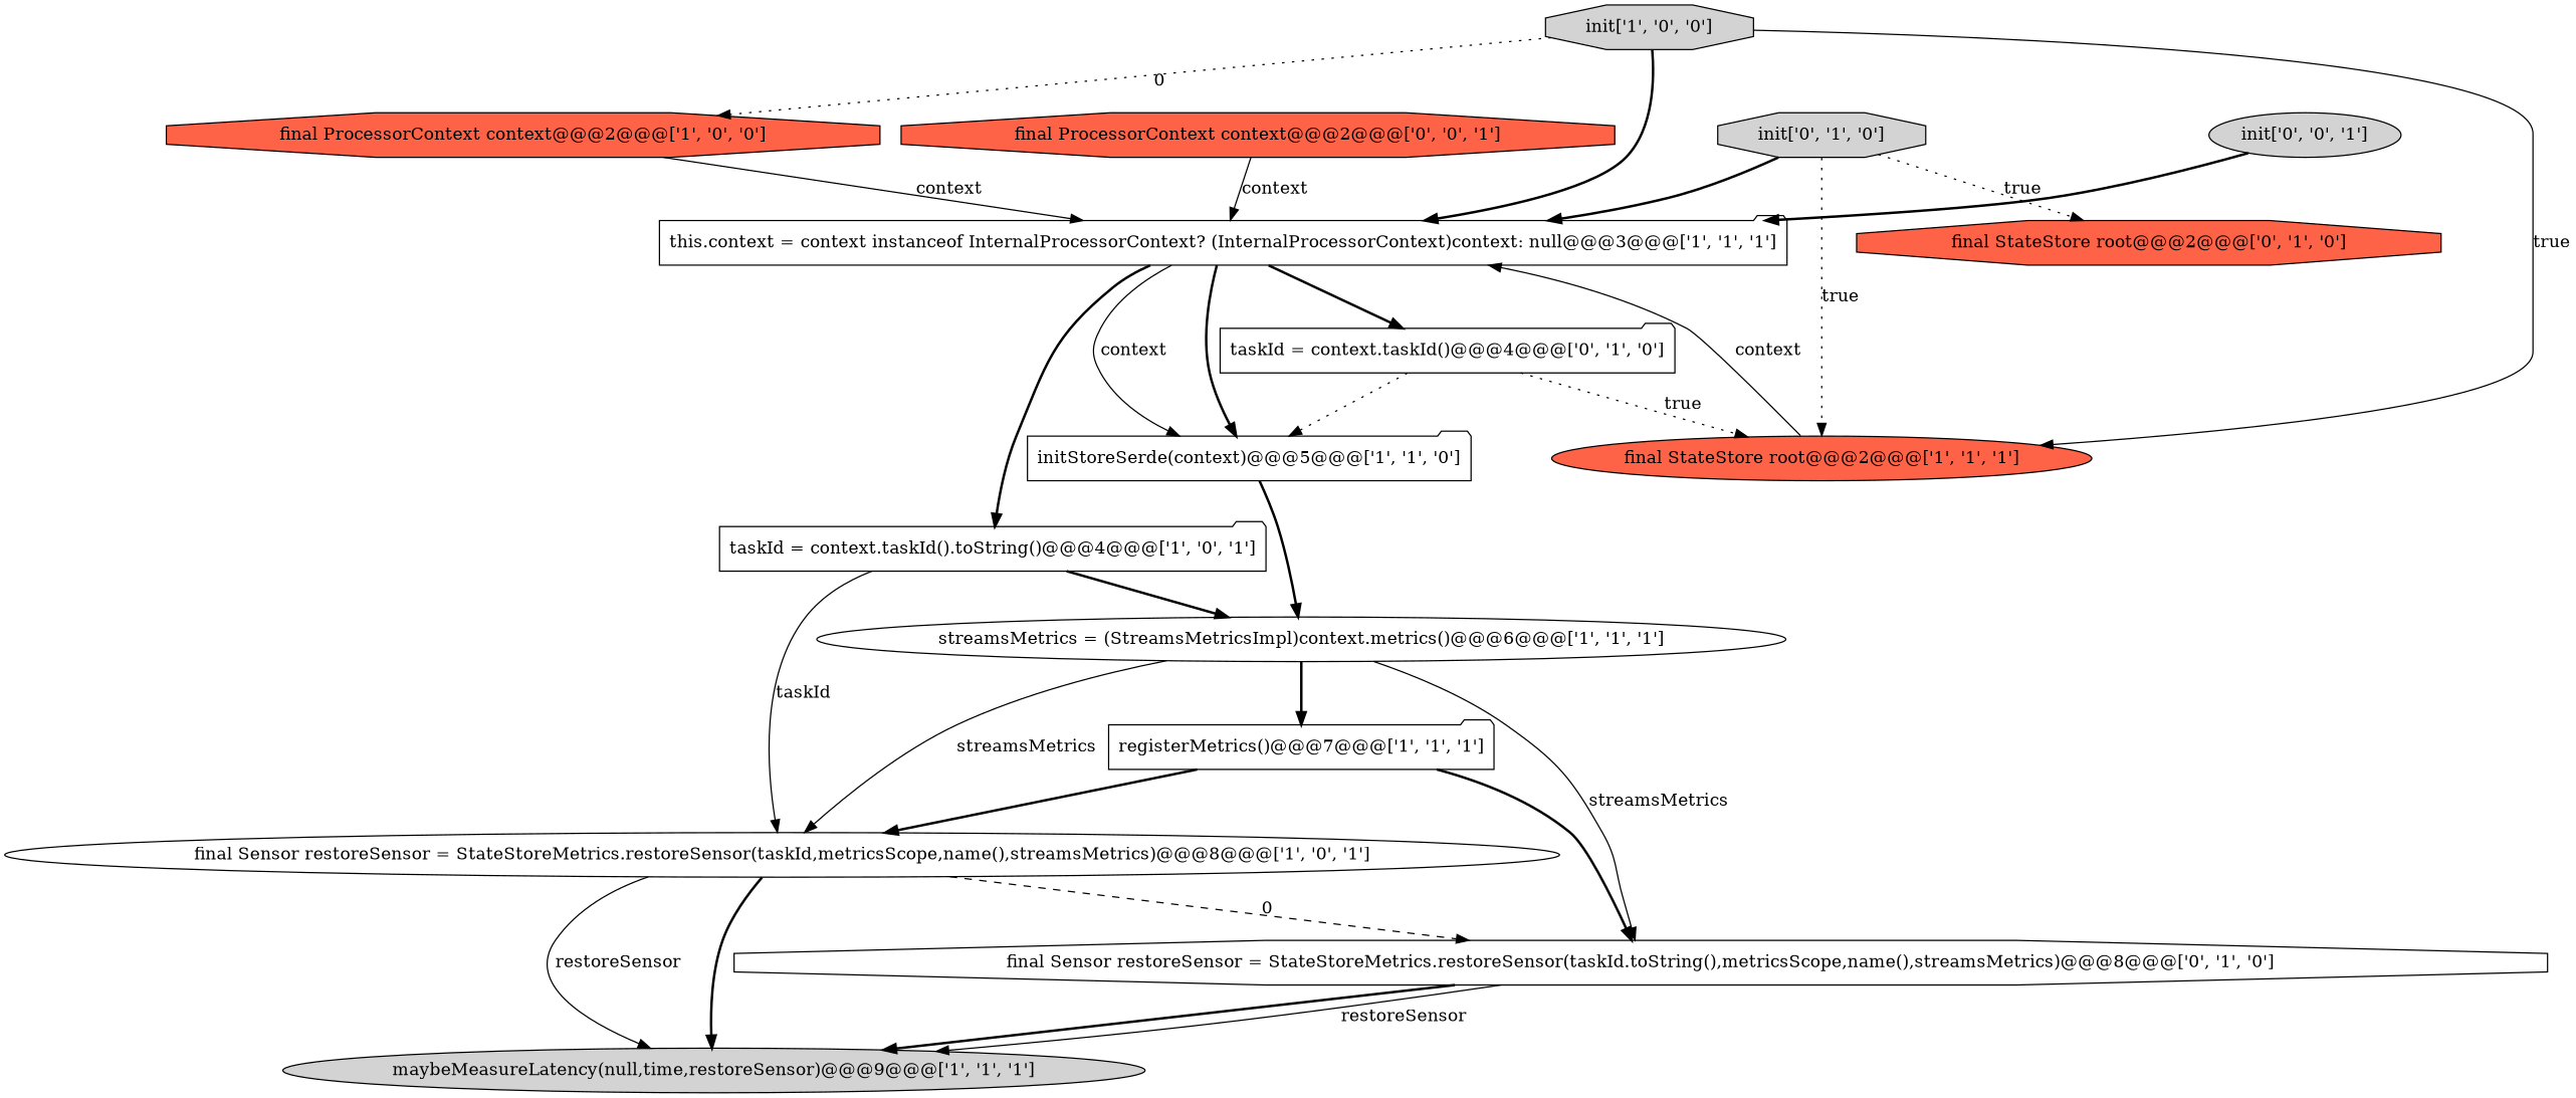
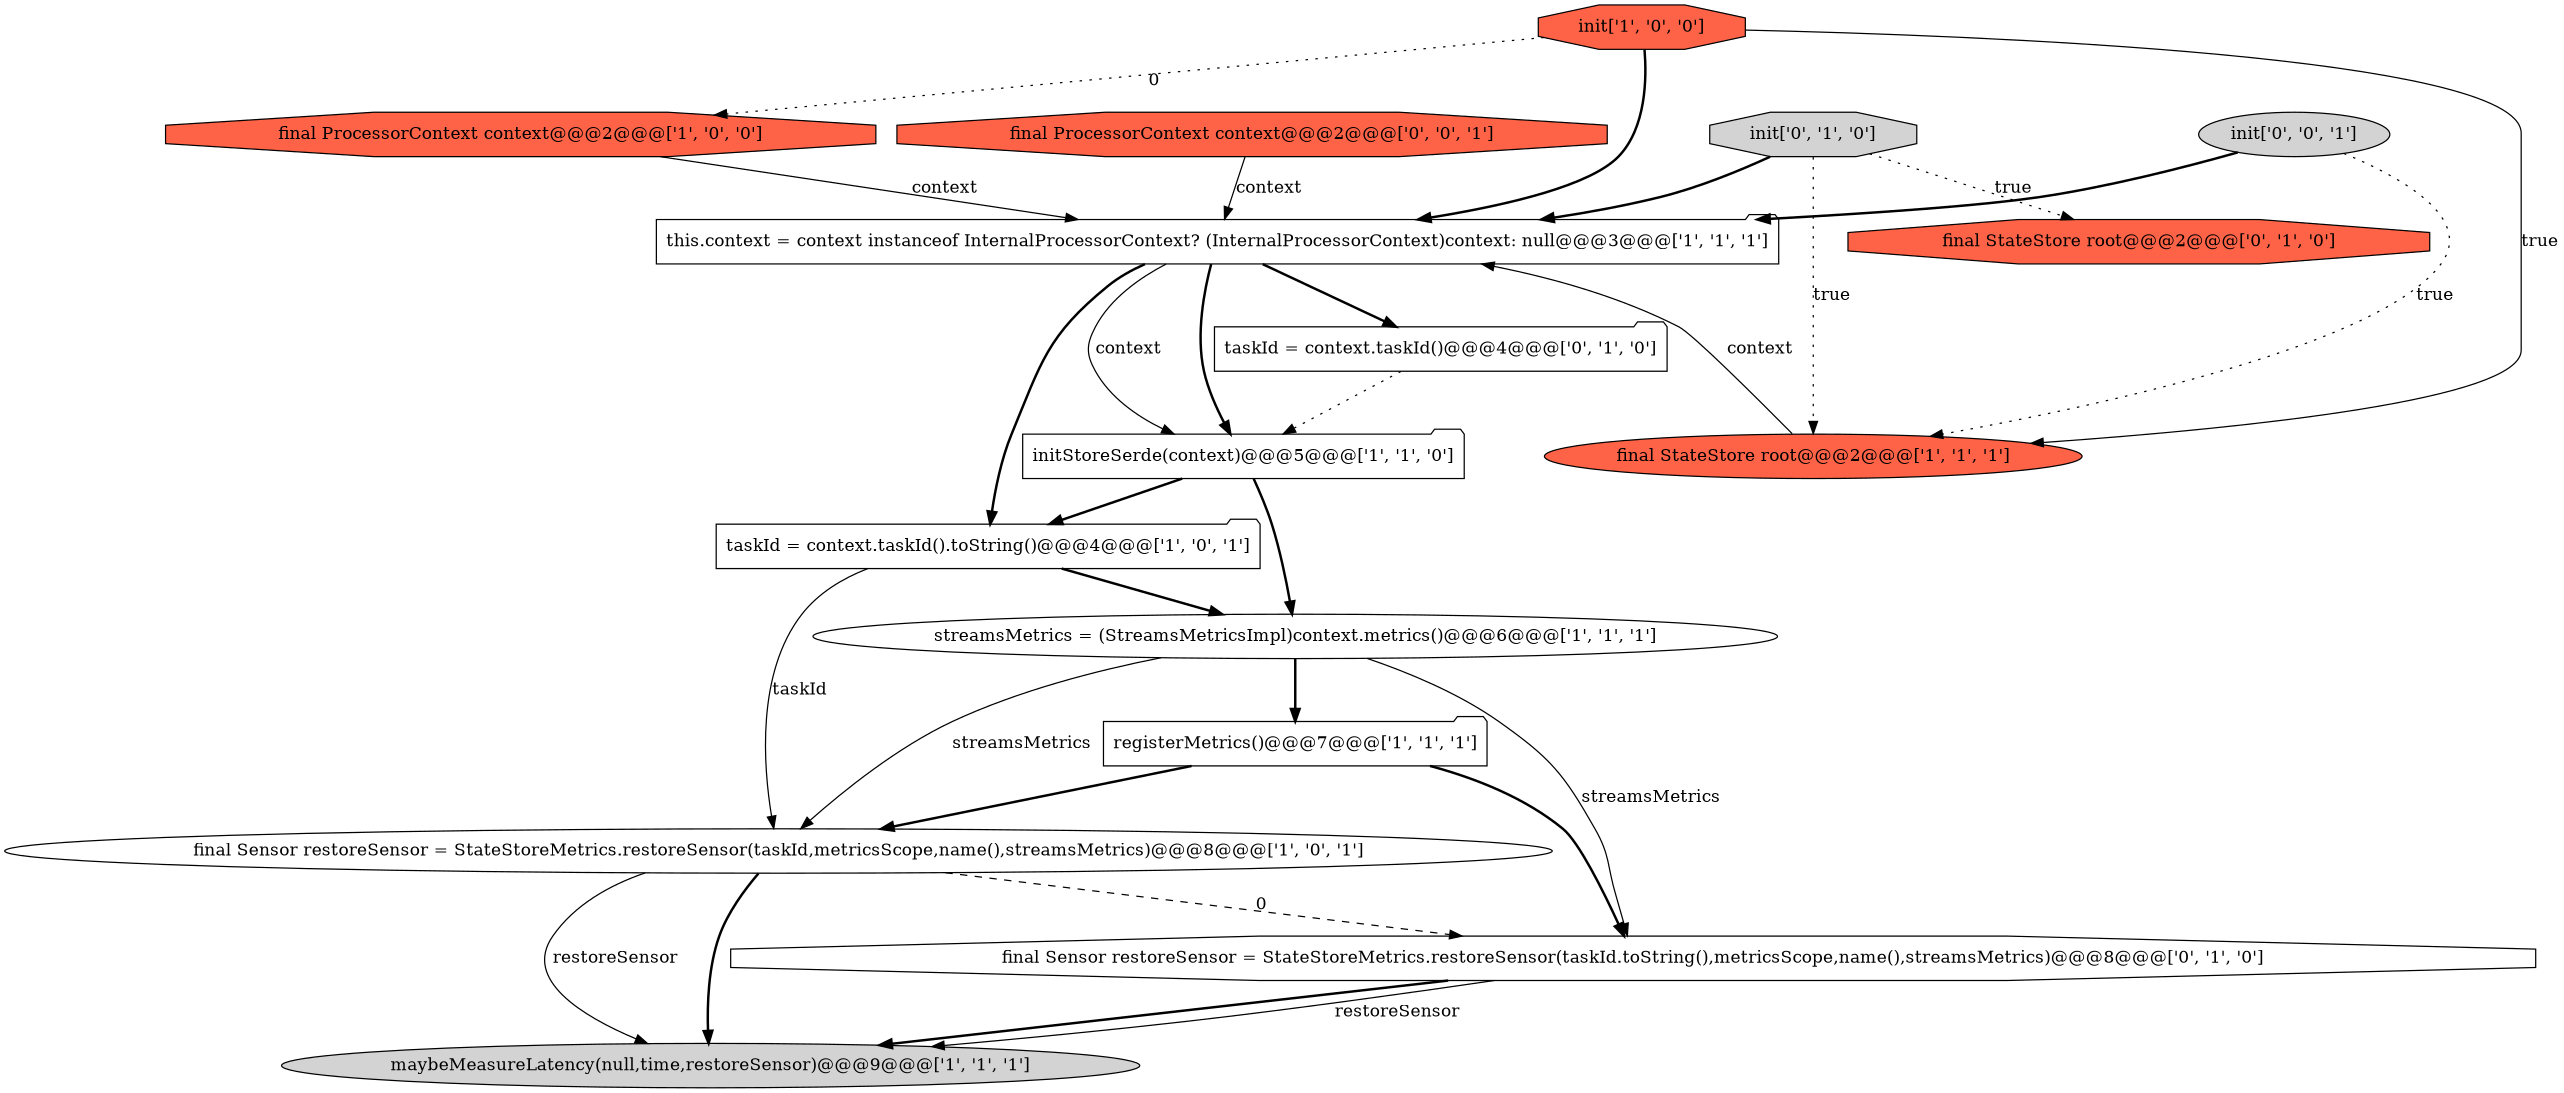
  digraph {
    node [fillcolor=white shape=octagon style=filled]
    edge [style=bold]
    n1 [label="registerMetrics()@@@7@@@['1', '1', '1']" shape=folder]
    n2 [label="final Sensor restoreSensor = StateStoreMetrics.restoreSensor(taskId,metricsScope,name(),streamsMetrics)@@@8@@@['1', '0', '1']" shape=ellipse]
    n3 [label="final Sensor restoreSensor = StateStoreMetrics.restoreSensor(taskId.toString(),metricsScope,name(),streamsMetrics)@@@8@@@['0', '1', '0']"]
    n4 [fillcolor=lightgray label="maybeMeasureLatency(null,time,restoreSensor)@@@9@@@['1', '1', '1']" shape=ellipse]
    n5 [label="initStoreSerde(context)@@@5@@@['1', '1', '0']" shape=folder]
    n6 [label="taskId = context.taskId().toString()@@@4@@@['1', '0', '1']" shape=folder]
    n7 [label="streamsMetrics = (StreamsMetricsImpl)context.metrics()@@@6@@@['1', '1', '1']" shape=ellipse]
    n8 [fillcolor=tomato label="final StateStore root@@@2@@@['1', '1', '1']" shape=ellipse]
    n9 [label="this.context = context instanceof InternalProcessorContext? (InternalProcessorContext)context: null@@@3@@@['1', '1', '1']" shape=folder]
    n10 [label="taskId = context.taskId()@@@4@@@['0', '1', '0']" shape=folder]
    n11 [fillcolor=tomato label="final ProcessorContext context@@@2@@@['0', '0', '1']"]
    n12 [fillcolor=lightgray label="init['0', '0', '1']" shape=ellipse]
    n13 [fillcolor=lightgray label="init['0', '1', '0']"]
    n14 [fillcolor=tomato label="final StateStore root@@@2@@@['0', '1', '0']"]
-   n15 [fillcolor=lightgray label="init['1', '0', '0']"]
+   n15 [fillcolor=tomato label="init['1', '0', '0']"]
    n16 [fillcolor=tomato label="final ProcessorContext context@@@2@@@['1', '0', '0']"]
    n1 -> n2
    n1 -> n3
    n2 -> n3 [label=0 style=dashed]
    n2 -> n4 [label=restoreSensor style=solid]
    n2 -> n4
    n3 -> n4
    n3 -> n4 [label=restoreSensor style=solid]
+   n5 -> n6
    n5 -> n7
    n6 -> n2 [label=taskId style=solid]
    n6 -> n7
    n7 -> n1
    n7 -> n2 [label=streamsMetrics style=solid]
    n7 -> n3 [label=streamsMetrics style=solid]
    n8 -> n9 [label=context style=solid]
    n9 -> n5 [label=context style=solid]
    n9 -> n5
    n9 -> n6
    n9 -> n10
    n10 -> n5 [style=dotted]
    n11 -> n9 [label=context style=solid]
-   n10 -> n8 [label=true style=dotted]
+   n12 -> n8 [label=true style=dotted]
    n12 -> n9
    n13 -> n8 [label=true style=dotted]
    n13 -> n9
    n13 -> n14 [label=true style=dotted]
    n15 -> n8 [label=true style=solid]
    n15 -> n9
    n15 -> n16 [label=0 style=dotted]
    n16 -> n9 [label=context style=solid]
  }
